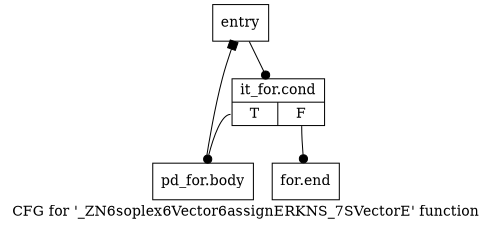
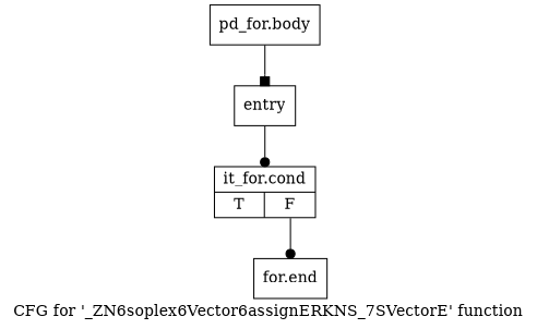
  digraph {
    label="CFG for '_ZN6soplex6Vector6assignERKNS_7SVectorE' function"
    node [shape=record]
    edge [arrowhead=dot]
    n1 [label="{entry}"]
    n2 [label="{it_for.cond|{<s0>T|<s1>F}}"]
    n3 [label="{pd_for.body}"]
    n4 [label="{for.end}"]
    n1 -> n2
-   n2 -> n3 [tailport=s0]
    n2 -> n4 [tailport=s1]
    n3 -> n1 [arrowhead=box]
  }
